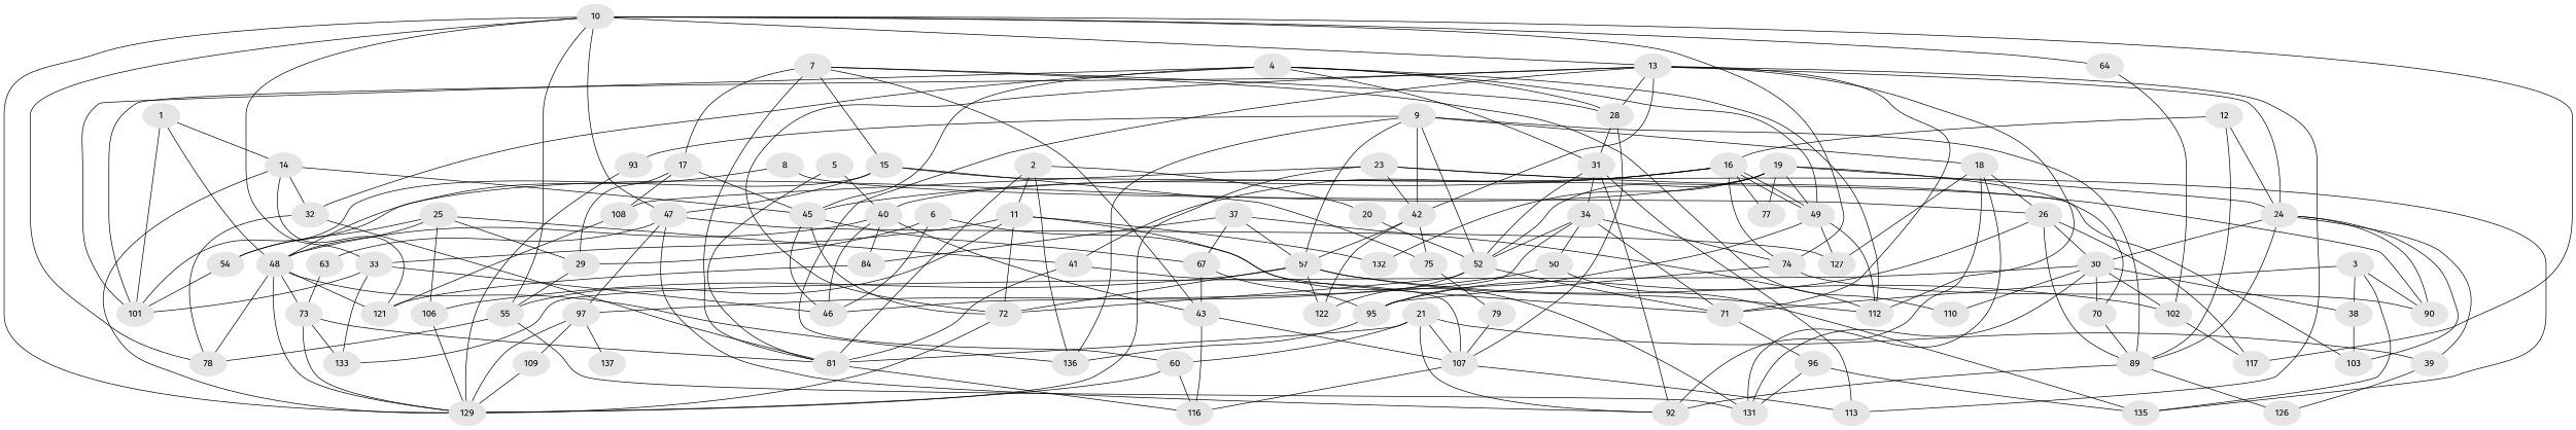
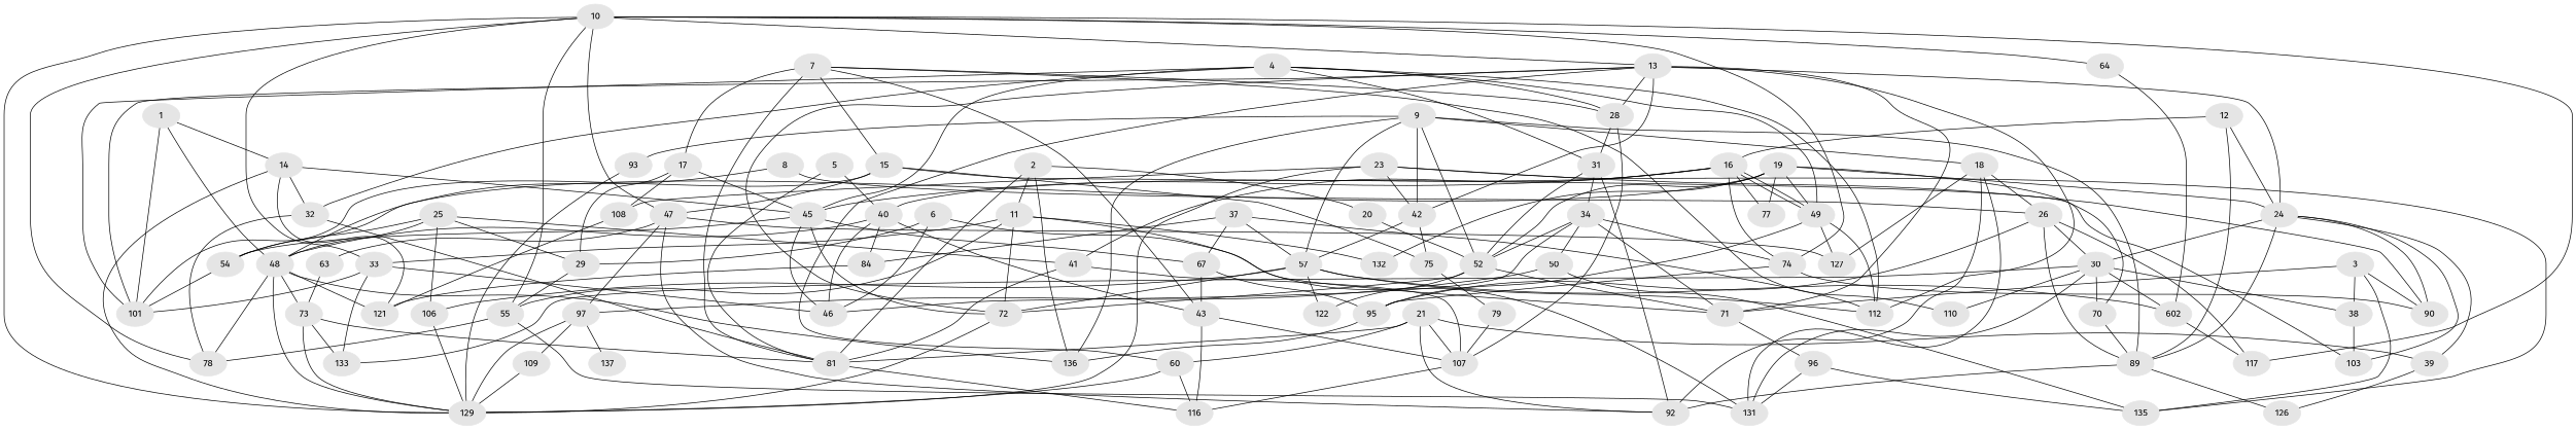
  graph {
    fontname="Fira Sans"
    node [color=gray90 fontname="Fira Sans" style=filled]
    edge [fontname="Fira Sans"]
    1
    14
    48 [super="+114"]
    101
    32
    45 [super="+69"]
    129 [super="+130"]
    121
    136
    78
    73 [super="+118"]
    2 [super="+62"]
    11 [super="+88"]
    20
    81 [super="+128"]
    33
    55 [super="+83"]
    72 [super="+119"]
    131
    132
    52 [super="+53"]
    116
    3 [super="+66"]
    38
    71 [super="+87"]
    90
    135
    103
    96
    4 [super="+22"]
    28 [super="+56"]
    31 [super="+82"]
    49 [super="+120"]
    112
    107
-   113
    92 [super="+105"]
    34 [super="+125"]
    46
    54
    67
    127
    95 [super="+123"]
    40 [super="+80"]
    43 [super="+58"]
    84
    5
    6
    29
    7 [super="+36"]
    15 [super="+111"]
    17 [super="+51"]
    110
    47
    75
    108
    26 [super="+65"]
    89 [super="+98"]
    117
    30 [super="+61"]
    8
    9 [super="+68"]
    18 [super="+109"]
    42 [super="+85"]
    57 [super="+124"]
    93
    122
    106
-   102
+   102 [label=602]
    126
    10 [super="+115"]
    13 [super="+99"]
    64
    74 [super="+94"]
    24 [super="+27"]
    60
    133
    63 [super="+134"]
    97
    12 [super="+35"]
    16 [super="+91"]
    41
    77
    39
    79
    19 [super="+86"]
    70
    21 [super="+44"]
    23
    25 [super="+59"]
    50
    37 [super="+100"]
    137
    n94 [label=109]
    1 -- 14
    1 -- 48
    1 -- 101
    14 -- 32
    14 -- 45
    14 -- 129
    14 -- 121
    48 -- 129
    48 -- 121
    48 -- 136
    48 -- 78
    48 -- 73
    32 -- 78
    32 -- 81
    45 -- 72
    45 -- 46
+   45 -- 54
    45 -- 67
    73 -- 129
    73 -- 81
    73 -- 133
    2 -- 136
    2 -- 11
    2 -- 20
    2 -- 81
    11 -- 33
    11 -- 55
    11 -- 72
    11 -- 131
    11 -- 132
    20 -- 52
    81 -- 116
    33 -- 101
    33 -- 46
    33 -- 133
    55 -- 78
    55 -- 131
    72 -- 129
    52 -- 72
    52 -- 71
    52 -- 122
    3 -- 38
    3 -- 71
    3 -- 90
    3 -- 135
    38 -- 103
    71 -- 96
    96 -- 131
    96 -- 135
    4 -- 101 [weight=2]
    4 -- 32
    4 -- 45
    4 -- 28
    4 -- 31
    4 -- 49
    4 -- 112
    28 -- 31
    28 -- 107
    31 -- 52
-   31 -- 113
    31 -- 92
    31 -- 34
    49 -- 112
    49 -- 127
    49 -- 95
    107 -- 116
-   107 -- 113
    34 -- 52
    34 -- 71
    34 -- 46
    34 -- 74
    34 -- 50
    54 -- 101
    67 -- 95
    67 -- 43
    95 -- 136
    40 -- 48
    40 -- 46
    40 -- 43
    40 -- 84
    43 -- 116
    43 -- 107
    84 -- 121
    5 -- 81
    5 -- 40
    6 -- 71
    6 -- 46
    6 -- 29
    29 -- 55
    7 -- 81
    7 -- 28
    7 -- 43
    7 -- 15 [weight=2]
    7 -- 17
    7 -- 110
    15 -- 101
    15 -- 103
    15 -- 47
    15 -- 75
    17 -- 45
    17 -- 29
    17 -- 108
    47 -- 92
    47 -- 127
    47 -- 63
    47 -- 97
    75 -- 79
    108 -- 121
    26 -- 95
    26 -- 89
    26 -- 117
    26 -- 30
    89 -- 92
    89 -- 126
    30 -- 131
    30 -- 38
    30 -- 110
    30 -- 102
    30 -- 133
    30 -- 70
    8 -- 48
    8 -- 26
    9 -- 136
    9 -- 52
    9 -- 89
    9 -- 18
    9 -- 42
    9 -- 57
    9 -- 93
    18 -- 131
    18 -- 92
    18 -- 127
    18 -- 26
    42 -- 75
    42 -- 57
-   42 -- 122
    57 -- 72
    57 -- 112
    57 -- 122
    57 -- 106
    57 -- 102
    93 -- 129
    106 -- 129
    102 -- 117
    10 -- 129
    10 -- 78
    10 -- 33
    10 -- 55
    10 -- 47
    10 -- 117
    10 -- 13
    10 -- 64
    10 -- 74
    13 -- 101
    13 -- 72
    13 -- 71
    13 -- 28
    13 -- 112
-   13 -- 113
    13 -- 42
    13 -- 24
    13 -- 60
    64 -- 102
    74 -- 90
    74 -- 95
    24 -- 90
    24 -- 103
    24 -- 89
    24 -- 30
    24 -- 39
    60 -- 129
    60 -- 116
    63 -- 73
    97 -- 129
    97 -- 137
    97 -- n94
    12 -- 89
    12 -- 24
    12 -- 16
    16 -- 45
    16 -- 49
    16 -- 49
    16 -- 40
    16 -- 74 [weight=2]
    16 -- 41
    16 -- 77
    41 -- 81
    41 -- 107
    39 -- 126
    79 -- 107
    19 -- 132
    19 -- 52
    19 -- 49 [weight=2]
    19 -- 54
    19 -- 24
    19 -- 77
    19 -- 70
    70 -- 89
    21 -- 81
    21 -- 107
    21 -- 92
    21 -- 60
    21 -- 39
    23 -- 129
    23 -- 90
    23 -- 135
    23 -- 108
    23 -- 42
    25 -- 48
    25 -- 54
    25 -- 29
    25 -- 106
    25 -- 41
    50 -- 135
    50 -- 97
    37 -- 112
    37 -- 67
    37 -- 84
    37 -- 57
    n94 -- 129
  }
